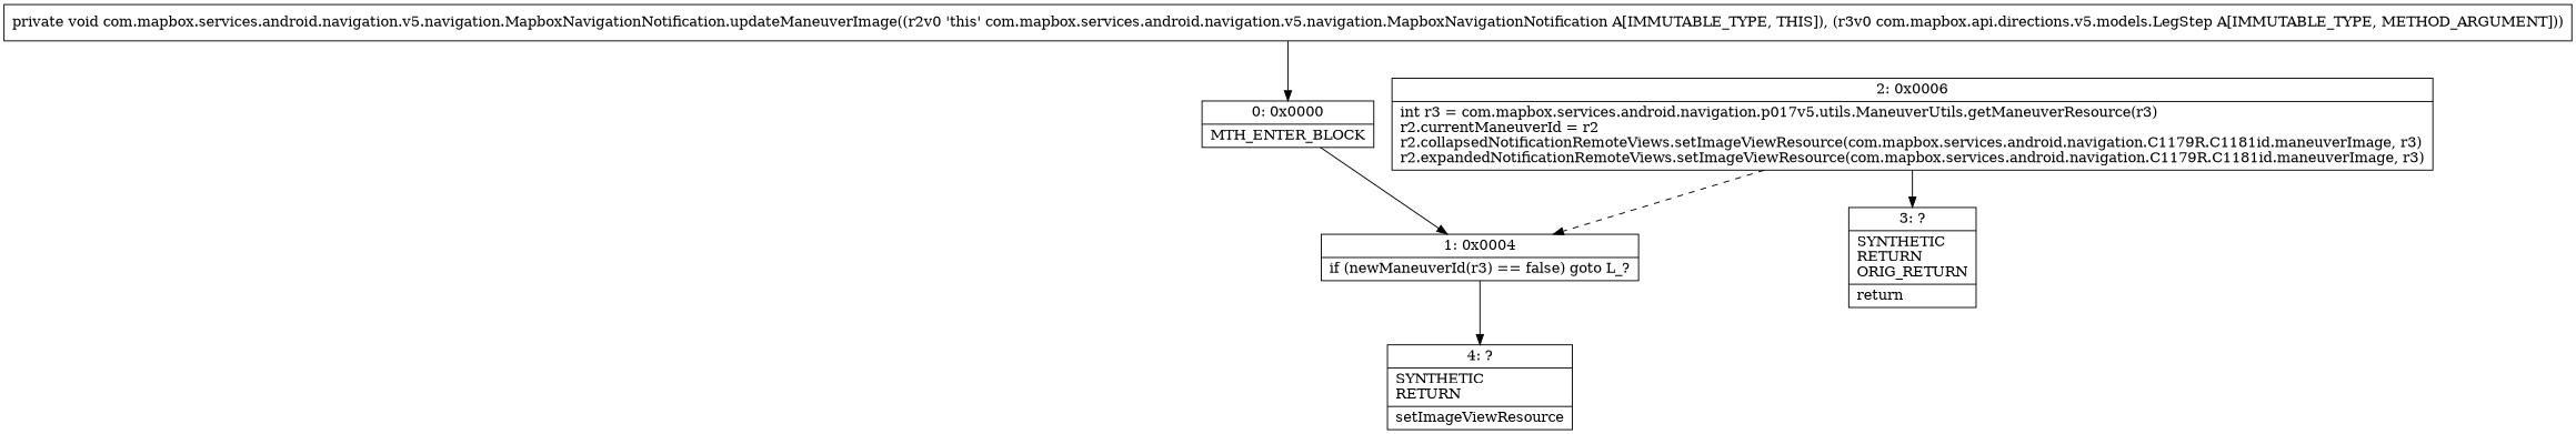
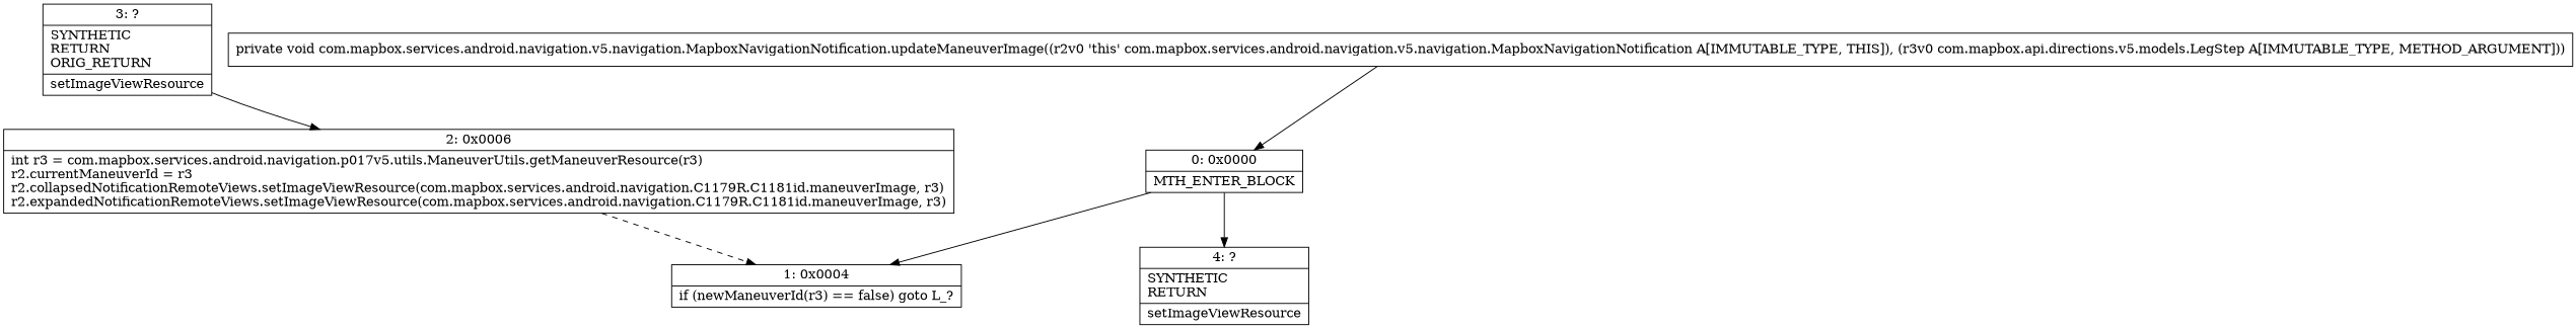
  digraph {
    node [shape=record]
    n1 [label="{0\:\ 0x0000|MTH_ENTER_BLOCK\l}"]
    n2 [label="{1\:\ 0x0004|if (newManeuverId(r3) == false) goto L_?\l}"]
    n3 [label="{4\:\ ?|SYNTHETIC\lRETURN\l|setImageViewResource\l}"]
-   n4 [label="{2\:\ 0x0006|int r3 = com.mapbox.services.android.navigation.p017v5.utils.ManeuverUtils.getManeuverResource(r3)\lr2.currentManeuverId = r2\lr2.collapsedNotificationRemoteViews.setImageViewResource(com.mapbox.services.android.navigation.C1179R.C1181id.maneuverImage, r3)\lr2.expandedNotificationRemoteViews.setImageViewResource(com.mapbox.services.android.navigation.C1179R.C1181id.maneuverImage, r3)\l}"]
-   n5 [label="{3\:\ ?|SYNTHETIC\lRETURN\lORIG_RETURN\l|return\l}"]
+   n4 [label="{2\:\ 0x0006|int r3 = com.mapbox.services.android.navigation.p017v5.utils.ManeuverUtils.getManeuverResource(r3)\lr2.currentManeuverId = r3\lr2.collapsedNotificationRemoteViews.setImageViewResource(com.mapbox.services.android.navigation.C1179R.C1181id.maneuverImage, r3)\lr2.expandedNotificationRemoteViews.setImageViewResource(com.mapbox.services.android.navigation.C1179R.C1181id.maneuverImage, r3)\l}"]
+   n5 [label="{3\:\ ?|SYNTHETIC\lRETURN\lORIG_RETURN\l|setImageViewResource\l}"]
    n6 [label="{private void com.mapbox.services.android.navigation.v5.navigation.MapboxNavigationNotification.updateManeuverImage((r2v0 'this' com.mapbox.services.android.navigation.v5.navigation.MapboxNavigationNotification A[IMMUTABLE_TYPE, THIS]), (r3v0 com.mapbox.api.directions.v5.models.LegStep A[IMMUTABLE_TYPE, METHOD_ARGUMENT])) }"]
    n1 -> n2
-   n2 -> n3
+   n1 -> n3
    n4 -> n2 [style=dashed]
-   n4 -> n5
+   n5 -> n4
    n6 -> n1
  }
